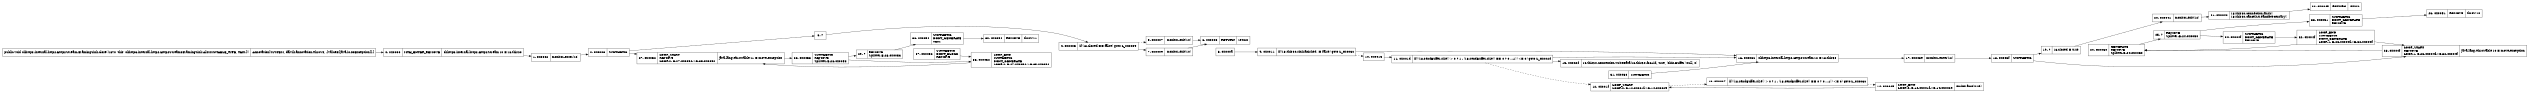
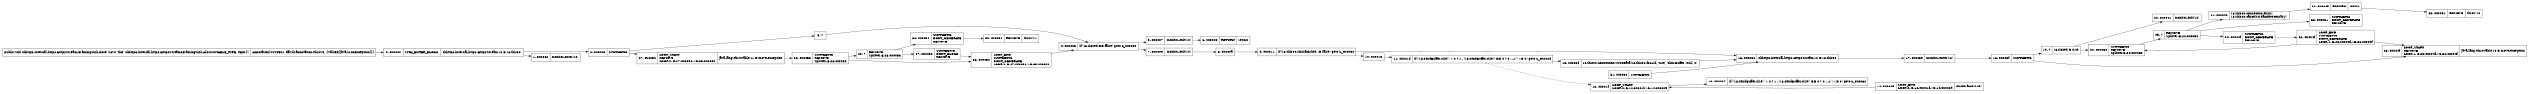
  digraph {
    rankdir=LR
    node [shape=record]
-   n1 [label="{0\:\ 0x0000|MTH_ENTER_REMOVE\l|okhttp3.internal.http2.Http2Stream r0 = r8.this$0\l}"]
+   n1 [label="{0\:\ 0x0000|MTH_ENTER_BLOCK\l|okhttp3.internal.http2.Http2Stream r0 = r8.this$0\l}"]
    n2 [label="{1\:\ 0x0002|monitor\-enter(r0)\l}"]
    n3 [label="{2\:\ 0x0003|SYNTHETIC\l}"]
    n4 [label="{3\:\ ?}"]
    n5 [label="{27\:\ 0x0052|LOOP_START\lREMOVE\lLOOP:2: B:27:0x0052\-\>B:35:0x0052\l|java.lang.Throwable r1 = move\-exception\l}"]
    n6 [label="{4\:\ 0x0005|if (r8.closed == false) goto L_0x0009\l}"]
    n7 [label="{28\:\ 0x0053|SYNTHETIC\lREMOVE\lSplitter:B:28:0x0053\l}"]
    n8 [label="{5\:\ 0x0007|monitor\-exit(r0)\l}"]
    n9 [label="{7\:\ 0x0009|monitor\-exit(r0)\l}"]
    n10 [label="{6\:\ 0x0008|RETURN\l|return\l}"]
    n11 [label="{8\:\ 0x000a}"]
    n12 [label="{9\:\ 0x0011|if (r8.this$0.sink.finished != false) goto L_0x003c\l}"]
    n13 [label="{10\:\ 0x0013}"]
    n14 [label="{16\:\ 0x003c|okhttp3.internal.http2.Http2Stream r2 = r8.this$0\l}"]
    n15 [label="{11\:\ 0x001d|if ((r8.sendBuffer.size() \> 0 ? 1 : (r8.sendBuffer.size() == 0 ? 0 : \-1)) \<= 0) goto L_0x002d\l}"]
    n16 [label="{17\:\ 0x003e|monitor\-enter(r2)\l}"]
    n17 [label="{12\:\ 0x001f|LOOP_START\lLOOP:0: B:12:0x001f\-\>B:14:0x0029\l}"]
    n18 [label="{15\:\ 0x002d|r8.this$0.connection.writeData(r8.this$0.f261id, true, (okio.Buffer) null, 0)\l}"]
    n19 [label="{13\:\ 0x0027|if ((r8.sendBuffer.size() \> 0 ? 1 : (r8.sendBuffer.size() == 0 ? 0 : \-1)) \<= 0) goto L_0x003c\l}"]
    n20 [label="{14\:\ 0x0029|LOOP_END\lLOOP:0: B:12:0x001f\-\>B:14:0x0029\l|emitFrame(true)\l}"]
    n21 [label="{31\:\ 0x003c|SYNTHETIC\l}"]
    n22 [label="{18\:\ 0x003f|SYNTHETIC\l}"]
    n23 [label="{19\:\ ?|r8.closed = true\l}"]
    n24 [label="{23\:\ 0x004f|LOOP_START\lREMOVE\lLOOP:1: B:23:0x004f\-\>B:32:0x004f\l|java.lang.Throwable r0 = move\-exception\l}"]
    n25 [label="{20\:\ 0x0041|monitor\-exit(r2)\l}"]
-   n26 [label="{24\:\ 0x0050|GENERATE\lREMOVE\lSplitter:B:24:0x0050\l}"]
+   n26 [label="{24\:\ 0x0050|SYNTHETIC\lREMOVE\lSplitter:B:24:0x0050\l}"]
    n27 [label="{21\:\ 0x0042|r8.this$0.connection.flush()\lr8.this$0.cancelStreamIfNecessary()\l}"]
    n28 [label="{22\:\ 0x004e|RETURN\l|return\l}"]
    n29 [label="{25\:\ ?|REMOVE\lSplitter:B:24:0x0050\l}"]
    n30 [label="{33\:\ 0x0051|SYNTHETIC\lDONT_GENERATE\lREMOVE\l}"]
    n31 [label="{34\:\ 0x004f|SYNTHETIC\lDONT_GENERATE\lREMOVE\l}"]
    n32 [label="{32\:\ 0x004f|LOOP_END\lSYNTHETIC\lDONT_GENERATE\lLOOP:1: B:23:0x004f\-\>B:32:0x004f\l}"]
    n33 [label="{26\:\ 0x0051|REMOVE\l|throw r0\l}"]
    n34 [label="{29\:\ ?|REMOVE\lSplitter:B:28:0x0053\l}"]
    n35 [label="{35\:\ 0x0052|LOOP_END\lSYNTHETIC\lDONT_GENERATE\lLOOP:2: B:27:0x0052\-\>B:35:0x0052\l}"]
-   n36 [label="{36\:\ 0x0054|SYNTHETIC\lDONT_GENERATE\lTHIS\l}"]
+   n36 [label="{36\:\ 0x0054|SYNTHETIC\lDONT_GENERATE\lREMOVE\l}"]
    n37 [label="{37\:\ 0x0052|SYNTHETIC\lDONT_BLOCK\lREMOVE\l}"]
    n38 [label="{30\:\ 0x0054|REMOVE\l|throw r1\l}"]
    n39 [label="{public void okhttp3.internal.http2.Http2Stream.FramingSink.close((r8v0 'this' okhttp3.internal.http2.Http2Stream$FramingSink A[IMMUTABLE_TYPE, THIS]))  | Annotation[SYSTEM, dalvik.annotation.Throws, \{value=[java.io.IOException]\}]\l}"]
    n1 -> n2
-   n2 -> n3
+   n1 -> n3
    n3 -> n4
    n3 -> n5
    n4 -> n6
    n5 -> n7
    n6 -> n8 [style=dashed]
    n6 -> n9
    n7 -> n34
    n7 -> n35
    n8 -> n10
-   n9 -> n10
+   n9 -> n11
    n11 -> n12
    n12 -> n13 [style=dashed]
    n12 -> n14
    n13 -> n15
    n14 -> n16
    n15 -> n17 [style=dashed]
    n15 -> n18
    n16 -> n22
-   n17 -> n19 [style=dashed]
-   n15 -> n14
-   n19 -> n20 [style=dashed]
+   n17 -> n19
+   n18 -> n14
    n20 -> n17
    n21 -> n14
    n22 -> n23
    n22 -> n24
    n23 -> n25
-   n24 -> n26
-   n25 -> n27
+   n23 -> n26
+   n29 -> n27
    n26 -> n29
    n27 -> n28
    n29 -> n30
    n29 -> n31
-   n30 -> n33
+   n28 -> n33
    n31 -> n32
    n32 -> n24
    n32 -> n26
    n34 -> n36
-   n35 -> n5
+   n34 -> n37
+   n35 -> n6
    n36 -> n38
    n37 -> n35
    n39 -> n1
  }
